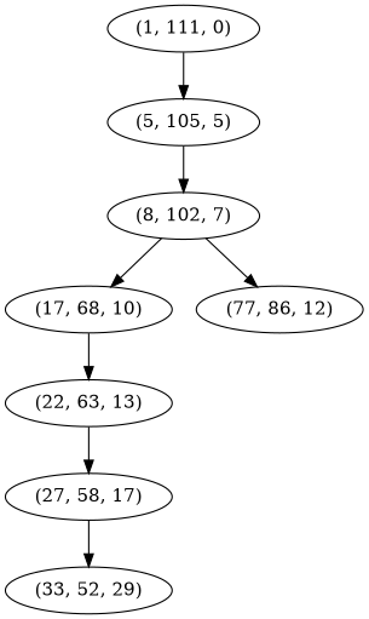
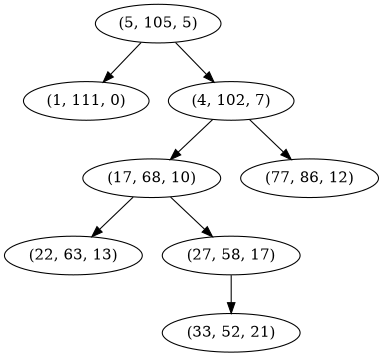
  digraph {
    n1 [label="(5, 105, 5)"]
    "(1, 111, 0)"
-   "(8, 102, 7)"
+   "(8, 102, 7)" [label="(4, 102, 7)"]
    "(17, 68, 10)"
    "(77, 86, 12)"
    "(22, 63, 13)"
    "(27, 58, 17)"
-   "(33, 52, 21)" [label="(33, 52, 29)"]
+   "(33, 52, 21)"
    n1 -> "(8, 102, 7)"
-   "(1, 111, 0)" -> n1
+   n1 -> "(1, 111, 0)"
    "(8, 102, 7)" -> "(17, 68, 10)"
    "(8, 102, 7)" -> "(77, 86, 12)"
    "(17, 68, 10)" -> "(22, 63, 13)"
-   "(22, 63, 13)" -> "(27, 58, 17)"
+   "(17, 68, 10)" -> "(27, 58, 17)"
    "(27, 58, 17)" -> "(33, 52, 21)"
  }
